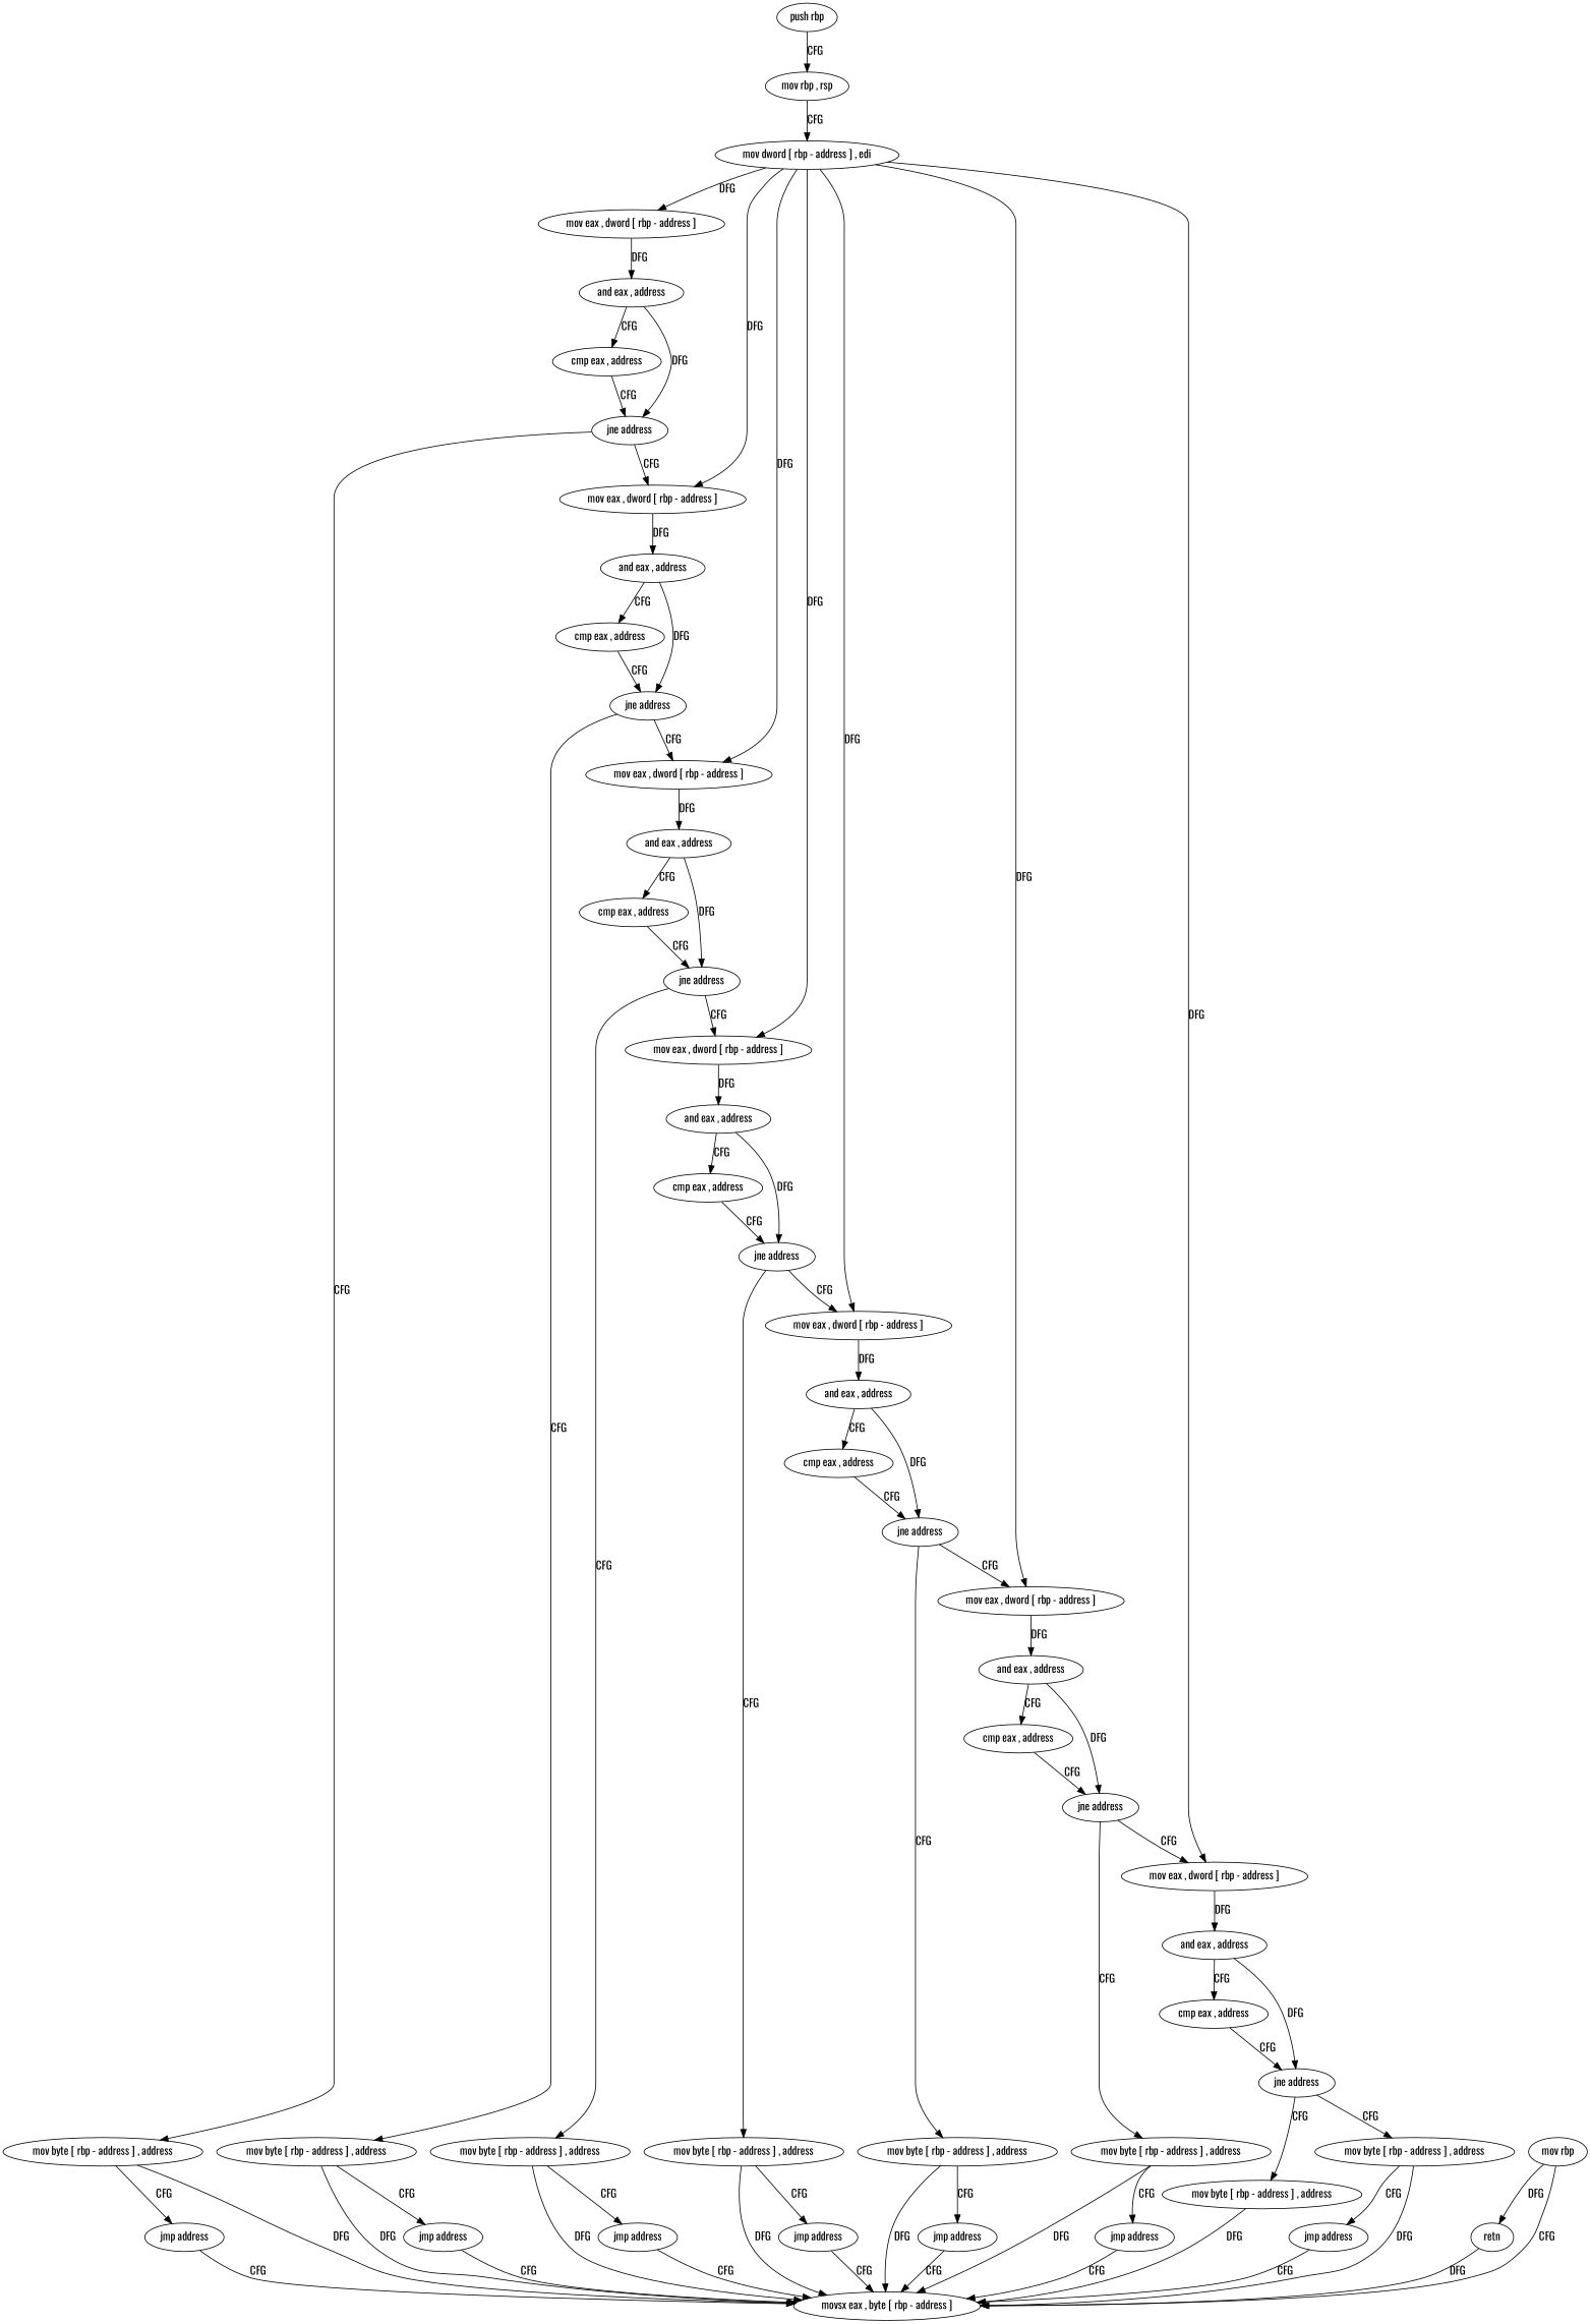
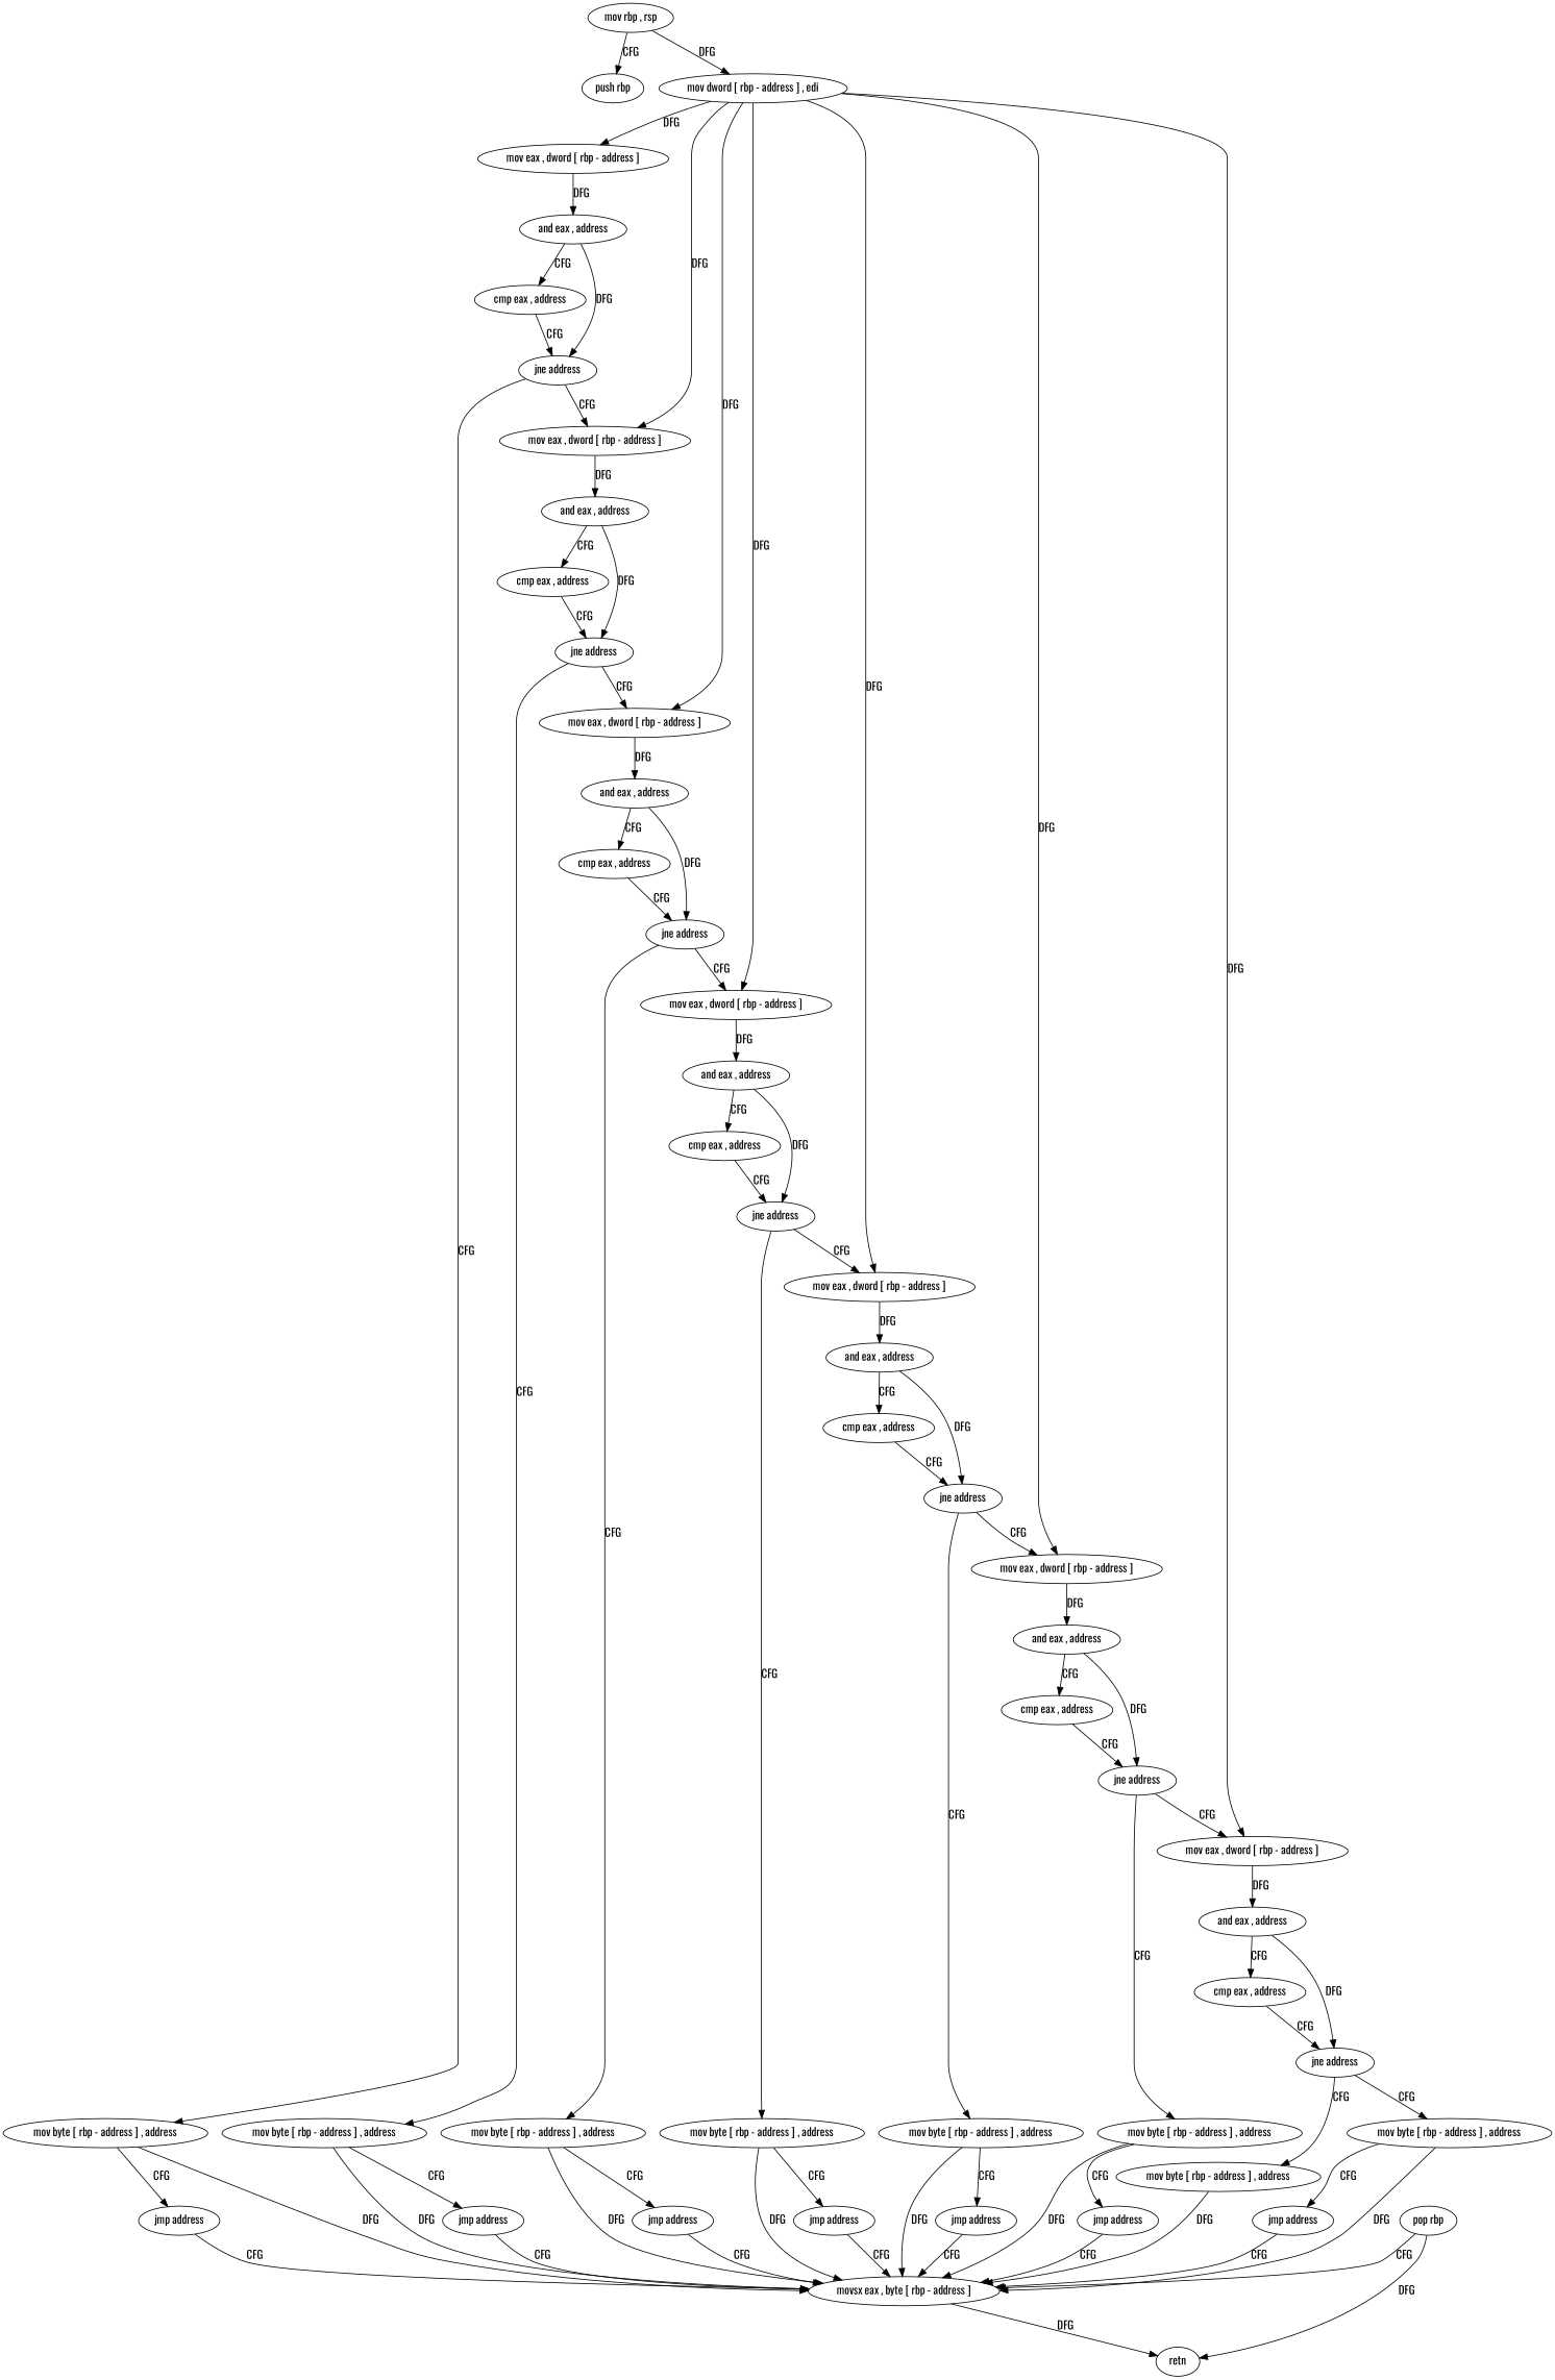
  digraph {
    fontname=Oswald
    node [fontname=Oswald]
    edge [fontname=Oswald]
    n1 [label="push rbp"]
    n2 [label="mov rbp , rsp"]
    n3 [label="mov dword [ rbp - address ] , edi"]
    n4 [label="mov eax , dword [ rbp - address ]"]
    n5 [label="mov eax , dword [ rbp - address ]"]
    n6 [label="mov eax , dword [ rbp - address ]"]
    n7 [label="mov eax , dword [ rbp - address ]"]
    n8 [label="mov eax , dword [ rbp - address ]"]
    n9 [label="mov eax , dword [ rbp - address ]"]
    n10 [label="mov eax , dword [ rbp - address ]"]
    n11 [label="and eax , address"]
    n12 [label="and eax , address"]
    n13 [label="and eax , address"]
    n14 [label="and eax , address"]
    n15 [label="and eax , address"]
    n16 [label="and eax , address"]
    n17 [label="and eax , address"]
    n18 [label="cmp eax , address"]
    n19 [label="jne address"]
    n20 [label="mov byte [ rbp - address ] , address"]
    n21 [label="jmp address"]
    n22 [label="movsx eax , byte [ rbp - address ]"]
    n23 [label="cmp eax , address"]
    n24 [label="jne address"]
    n25 [label=retn]
    n26 [label="mov byte [ rbp - address ] , address"]
    n27 [label="jmp address"]
    n28 [label="cmp eax , address"]
    n29 [label="jne address"]
-   n30 [label="mov rbp"]
+   n30 [label="pop rbp"]
    n31 [label="mov byte [ rbp - address ] , address"]
    n32 [label="jmp address"]
    n33 [label="cmp eax , address"]
    n34 [label="jne address"]
    n35 [label="mov byte [ rbp - address ] , address"]
    n36 [label="jmp address"]
    n37 [label="cmp eax , address"]
    n38 [label="jne address"]
    n39 [label="mov byte [ rbp - address ] , address"]
    n40 [label="jmp address"]
    n41 [label="cmp eax , address"]
    n42 [label="jne address"]
    n43 [label="mov byte [ rbp - address ] , address"]
    n44 [label="jmp address"]
    n45 [label="cmp eax , address"]
    n46 [label="jne address"]
    n47 [label="mov byte [ rbp - address ] , address"]
    n48 [label="mov byte [ rbp - address ] , address"]
    n49 [label="jmp address"]
-   n1 -> n2 [label=CFG]
-   n2 -> n3 [label=CFG]
+   n2 -> n1 [label=CFG]
+   n2 -> n3 [label=DFG]
    n3 -> n4 [label=DFG]
    n3 -> n5 [label=DFG]
    n3 -> n6 [label=DFG]
    n3 -> n7 [label=DFG]
    n3 -> n8 [label=DFG]
    n3 -> n9 [label=DFG]
    n3 -> n10 [label=DFG]
    n4 -> n11 [label=DFG]
    n5 -> n12 [label=DFG]
    n6 -> n13 [label=DFG]
    n7 -> n14 [label=DFG]
    n8 -> n15 [label=DFG]
    n9 -> n16 [label=DFG]
    n10 -> n17 [label=DFG]
    n11 -> n18 [label=CFG]
    n11 -> n19 [label=DFG]
    n12 -> n23 [label=CFG]
    n12 -> n24 [label=DFG]
    n13 -> n28 [label=CFG]
    n13 -> n29 [label=DFG]
    n14 -> n33 [label=CFG]
    n14 -> n34 [label=DFG]
    n15 -> n37 [label=CFG]
    n15 -> n38 [label=DFG]
    n16 -> n41 [label=CFG]
    n16 -> n42 [label=DFG]
    n17 -> n45 [label=CFG]
    n17 -> n46 [label=DFG]
    n18 -> n19 [label=CFG]
    n19 -> n5 [label=CFG]
    n19 -> n20 [label=CFG]
    n20 -> n21 [label=CFG]
    n20 -> n22 [label=DFG]
    n21 -> n22 [label=CFG]
-   n25 -> n22 [label=DFG]
+   n22 -> n25 [label=DFG]
    n23 -> n24 [label=CFG]
    n24 -> n6 [label=CFG]
    n24 -> n26 [label=CFG]
    n26 -> n22 [label=DFG]
    n26 -> n27 [label=CFG]
    n27 -> n22 [label=CFG]
    n28 -> n29 [label=CFG]
    n29 -> n7 [label=CFG]
    n29 -> n31 [label=CFG]
    n30 -> n22 [label=CFG]
    n30 -> n25 [label=DFG]
    n31 -> n22 [label=DFG]
    n31 -> n32 [label=CFG]
    n32 -> n22 [label=CFG]
    n33 -> n34 [label=CFG]
    n34 -> n8 [label=CFG]
    n34 -> n35 [label=CFG]
    n35 -> n22 [label=DFG]
    n35 -> n36 [label=CFG]
    n36 -> n22 [label=CFG]
    n37 -> n38 [label=CFG]
    n38 -> n9 [label=CFG]
    n38 -> n39 [label=CFG]
    n39 -> n22 [label=DFG]
    n39 -> n40 [label=CFG]
    n40 -> n22 [label=CFG]
    n41 -> n42 [label=CFG]
    n42 -> n10 [label=CFG]
    n42 -> n43 [label=CFG]
    n43 -> n22 [label=DFG]
    n43 -> n44 [label=CFG]
    n44 -> n22 [label=CFG]
    n45 -> n46 [label=CFG]
    n46 -> n47 [label=CFG]
    n46 -> n48 [label=CFG]
    n47 -> n22 [label=DFG]
    n48 -> n22 [label=DFG]
    n48 -> n49 [label=CFG]
    n49 -> n22 [label=CFG]
  }
